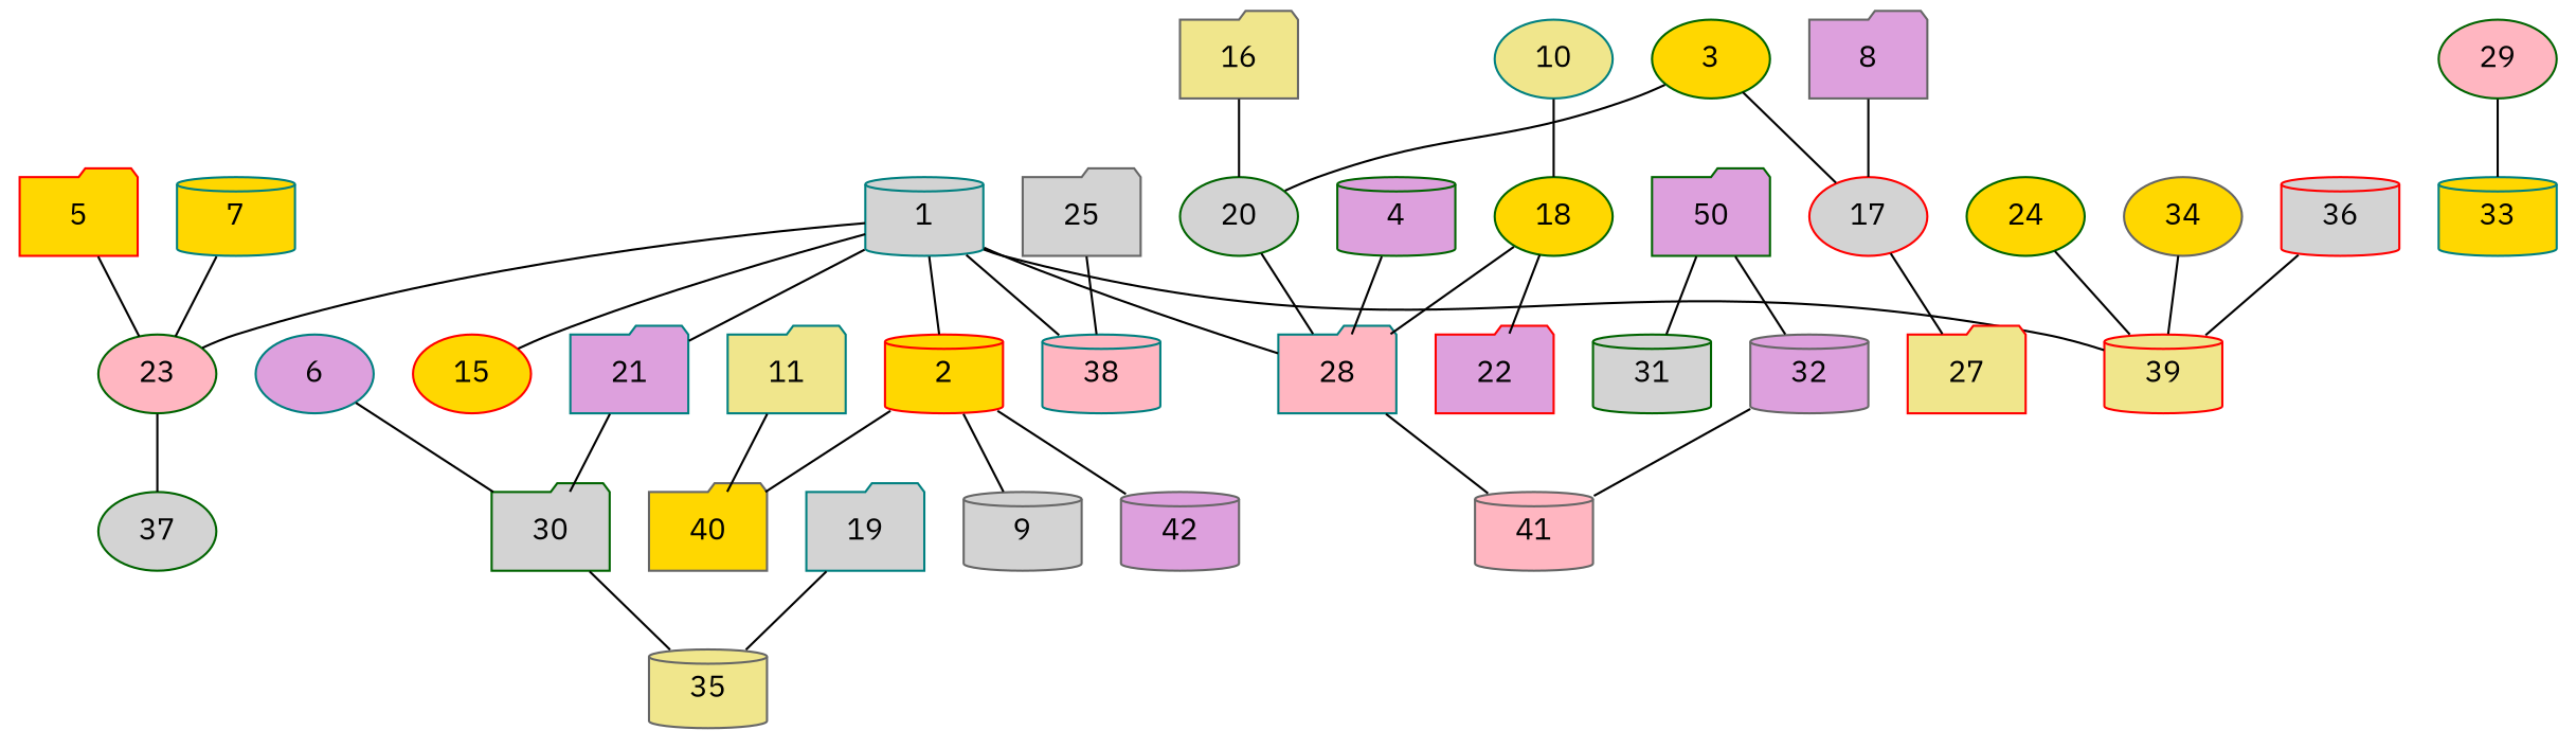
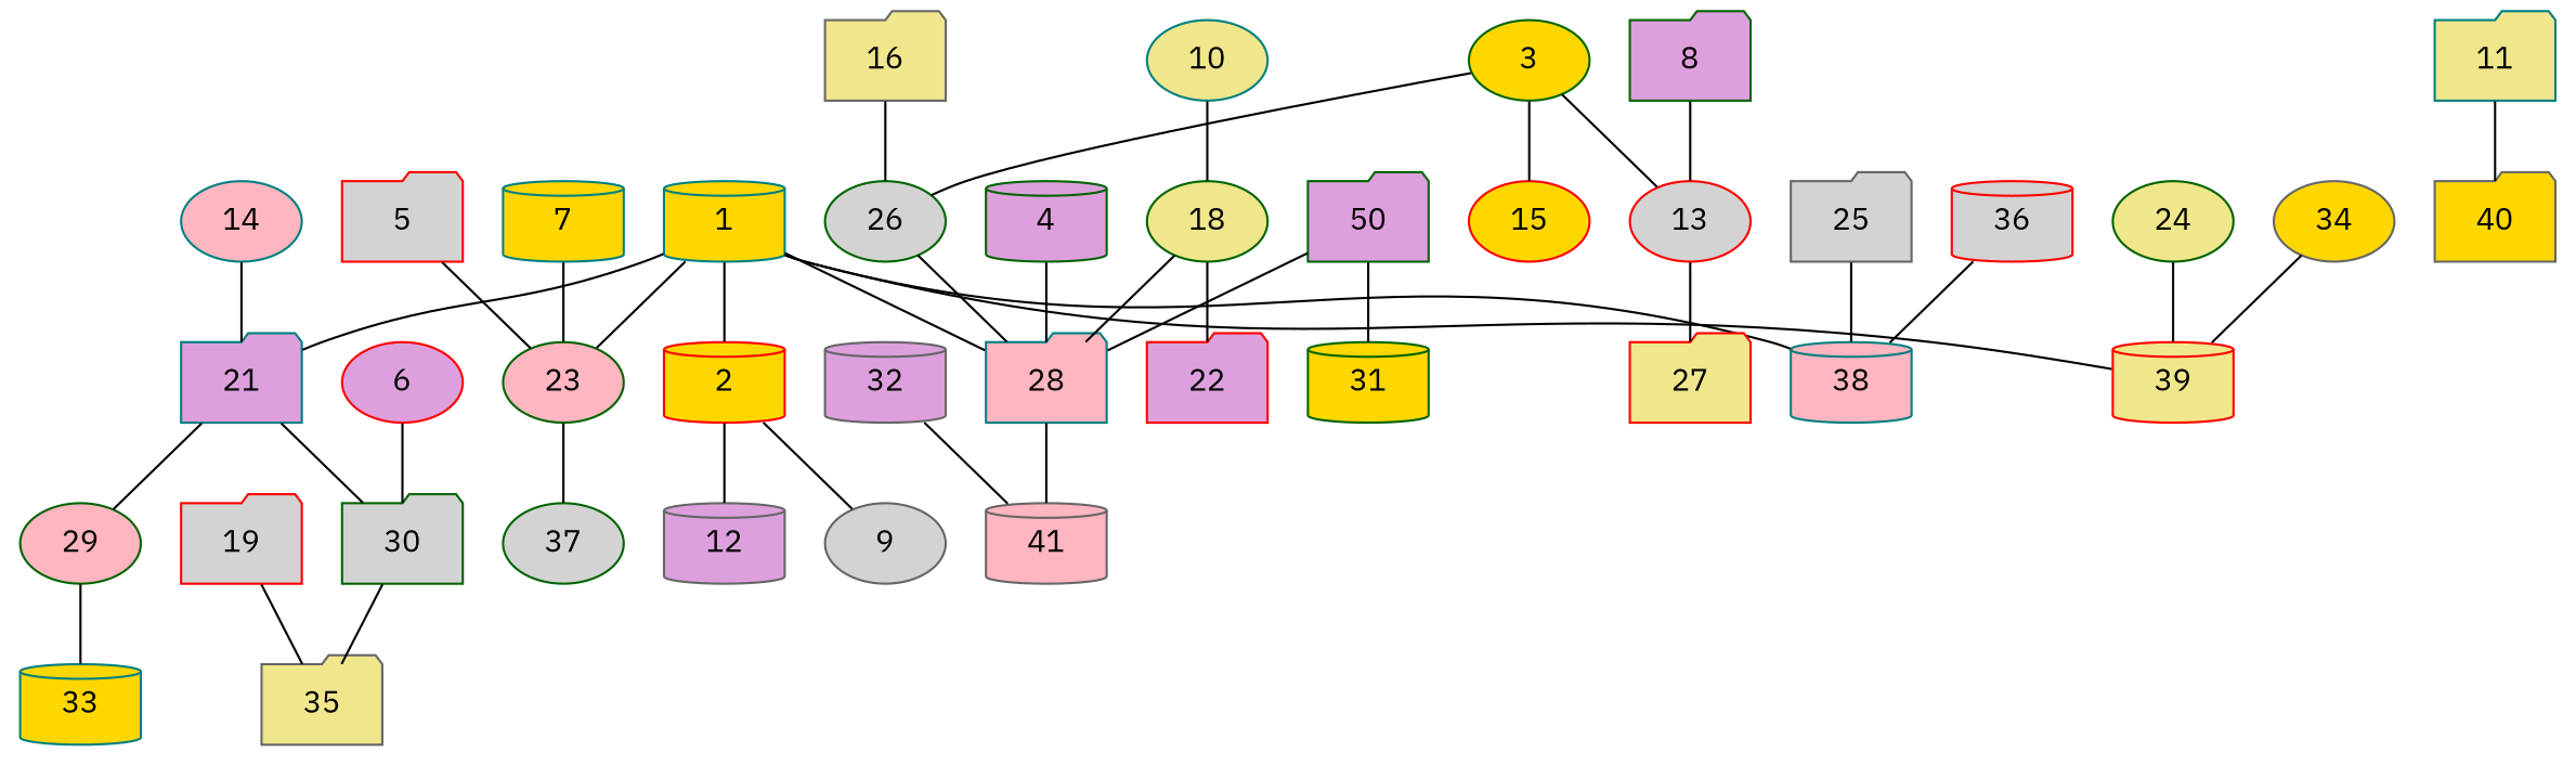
  graph {
    fontname="IBM Plex Sans"
    node [color=darkgreen fillcolor=lightgrey fontname="IBM Plex Sans" shape=folder style=filled]
    edge [fontname="IBM Plex Sans" weight=1.0]
-   1 [color=teal shape=cylinder]
+   1 [color=teal fillcolor=gold shape=cylinder]
    2 [color=red fillcolor=gold shape=cylinder]
    15 [color=red fillcolor=gold shape=ellipse]
    21 [color=teal fillcolor=plum]
    23 [fillcolor=lightpink shape=ellipse]
    28 [color=teal fillcolor=lightpink]
    38 [color=teal fillcolor=lightpink shape=cylinder]
    39 [color=red fillcolor=khaki shape=cylinder]
-   9 [color=gray40 shape=cylinder]
-   12 [color=gray40 fillcolor=plum shape=cylinder label=42]
+   9 [color=gray40 shape=ellipse]
+   12 [color=gray40 fillcolor=plum shape=cylinder]
    40 [color=gray40 fillcolor=gold]
    30
    29 [fillcolor=lightpink shape=ellipse]
    37 [shape=ellipse]
    41 [color=gray40 fillcolor=lightpink shape=cylinder]
    3 [fillcolor=gold shape=ellipse]
-   17 [color=red shape=ellipse]
-   26 [shape=ellipse label=20]
+   17 [color=red shape=ellipse label=13]
+   26 [shape=ellipse]
    27 [color=red fillcolor=khaki]
    4 [fillcolor=plum shape=cylinder]
-   5 [color=red fillcolor=gold]
-   6 [color=teal fillcolor=plum shape=ellipse]
-   35 [color=gray40 fillcolor=khaki shape=cylinder]
+   5 [color=red]
+   6 [color=red fillcolor=plum shape=ellipse]
+   35 [color=gray40 fillcolor=khaki]
    7 [color=teal fillcolor=gold shape=cylinder]
-   8 [color=gray40 fillcolor=plum]
+   8 [fillcolor=plum]
    10 [color=teal fillcolor=khaki shape=ellipse]
-   18 [fillcolor=gold shape=ellipse]
+   18 [fillcolor=khaki shape=ellipse]
    22 [color=red fillcolor=plum]
    11 [color=teal fillcolor=khaki]
+   14 [color=teal fillcolor=lightpink shape=ellipse]
    16 [color=gray40 fillcolor=khaki]
-   19 [color=teal]
+   19 [color=red]
    n33 [fillcolor=plum label=50]
-   31 [shape=cylinder]
+   31 [fillcolor=gold shape=cylinder]
    33 [color=teal fillcolor=gold shape=cylinder]
-   24 [fillcolor=gold shape=ellipse]
+   24 [fillcolor=khaki shape=ellipse]
    25 [color=gray40]
    32 [color=gray40 fillcolor=plum shape=cylinder]
    34 [color=gray40 fillcolor=gold shape=ellipse]
    36 [color=red shape=cylinder]
    1 -- 2
-   1 -- 15
+   3 -- 15
    1 -- 21
    1 -- 23
    1 -- 28
    1 -- 38
    1 -- 39
    2 -- 9
    2 -- 12
-   2 -- 40
    21 -- 30
+   21 -- 29
    23 -- 37
    28 -- 41
    30 -- 35
    29 -- 33
    3 -- 17
    3 -- 26
    17 -- 27
    26 -- 28
    4 -- 28
    5 -- 23
    6 -- 30
    7 -- 23
    8 -- 17
    10 -- 18
    18 -- 28
    18 -- 22
    11 -- 40
+   14 -- 21
    16 -- 26
    19 -- 35
-   n33 -- 32
+   n33 -- 28
    n33 -- 31
    24 -- 39
    25 -- 38
    32 -- 41
    34 -- 39
-   36 -- 39
+   36 -- 38
  }
